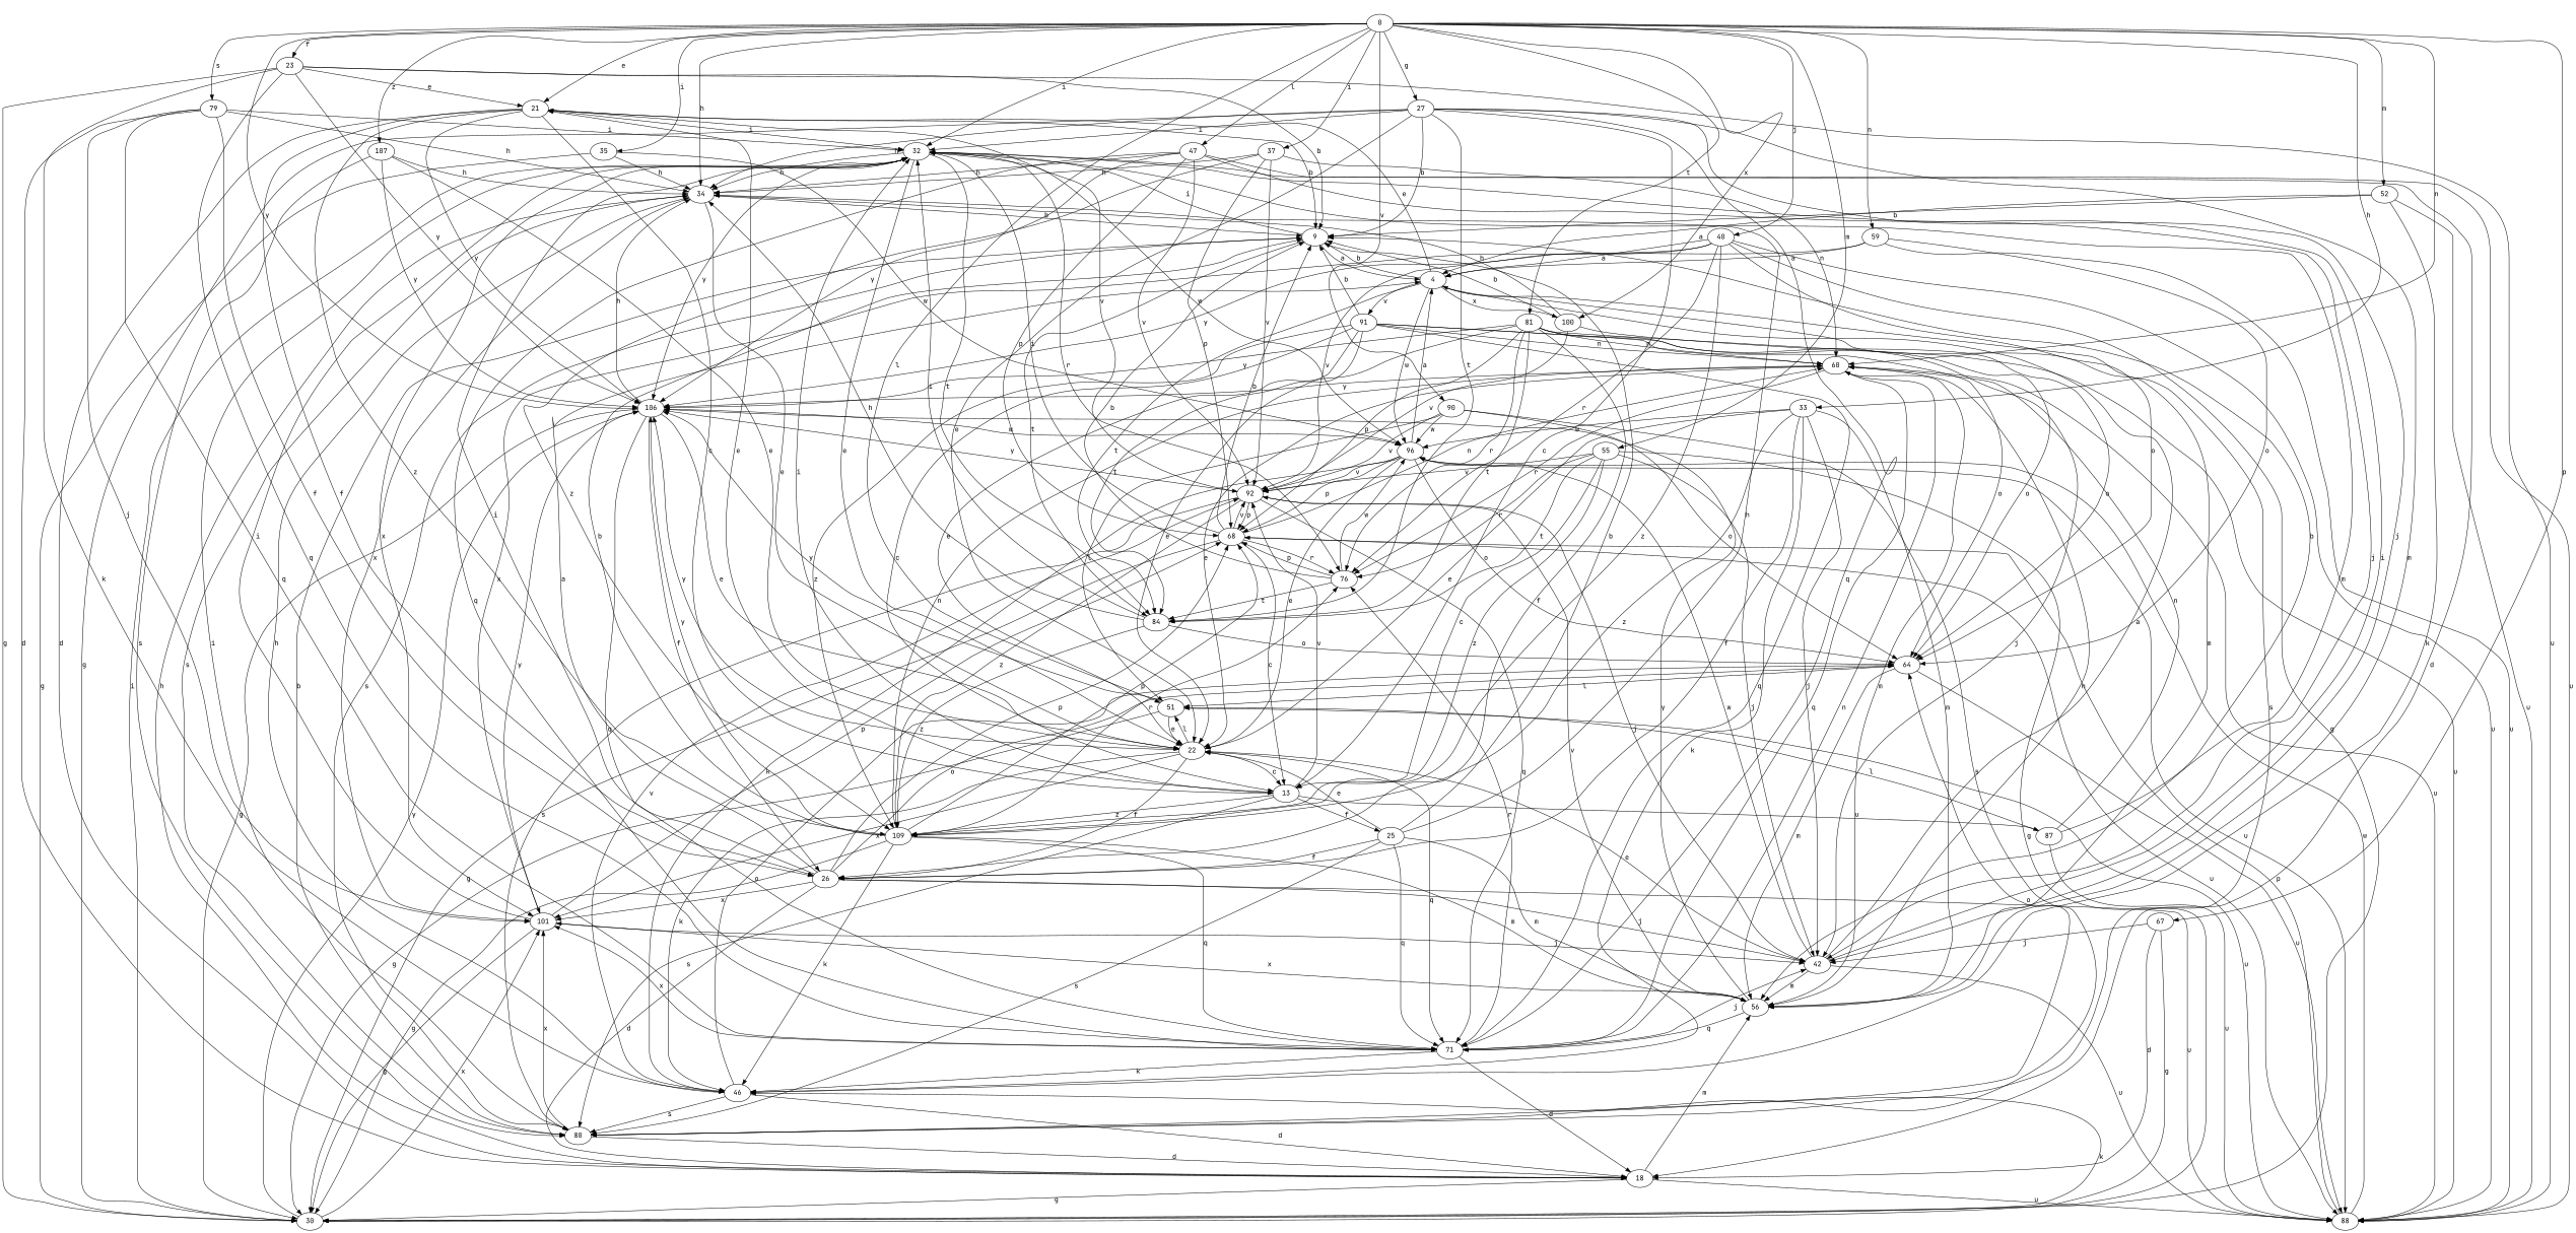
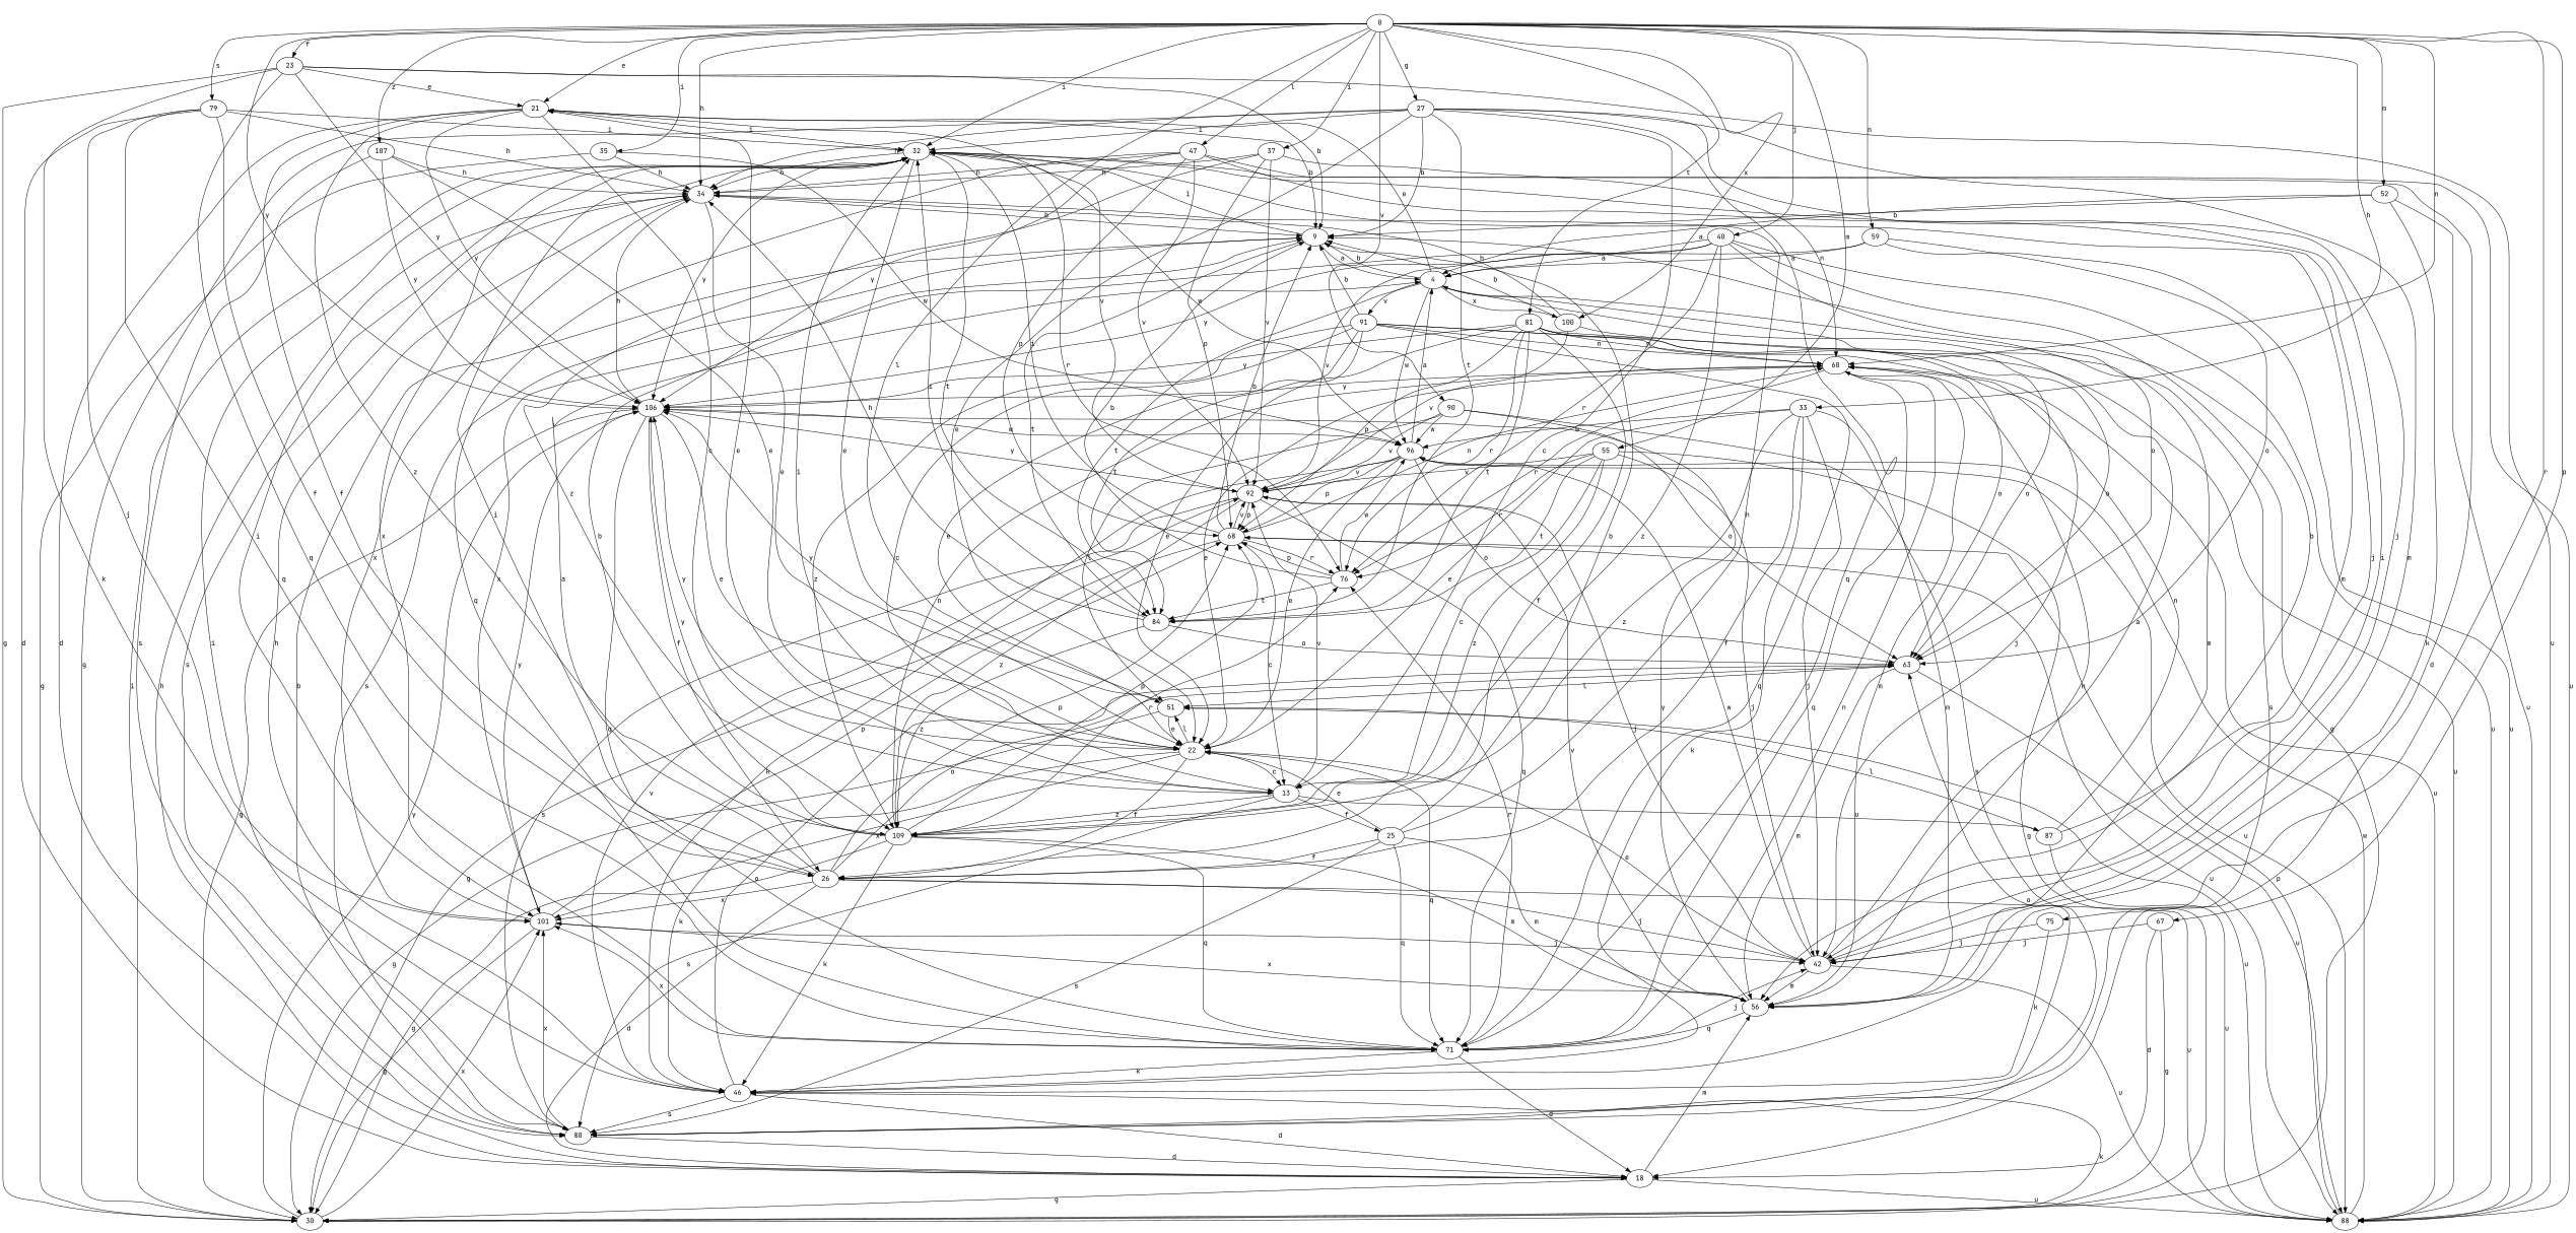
  strict digraph {
    fontname="JetBrains Mono"
    node [fontname="JetBrains Mono"]
    edge [fontname="JetBrains Mono"]
    0
    21
    23
    27
    33
    34
    35
    37
    n9 [label=32]
    40
    47
    51
    52
    55
    59
    60
    67
+   75
    79
    81
    90
    100
    106
    107
    9
    13
    92
    109
    18
    26
    30
    88
    46
    71
    56
    84
    22
    42
    96
    80
    101
    68
    76
    4
-   64
+   64 [label=63]
    91
    25
    87
    0 -> 21 [label=e]
    0 -> 23 [label=f]
    0 -> 27 [label=g]
    0 -> 33 [label=h]
    0 -> 34 [label=h]
    0 -> 35 [label=i]
    0 -> 37 [label=i]
    0 -> n9 [label=i]
    0 -> 40 [label=j]
    0 -> 47 [label=l]
    0 -> 51 [label=l]
    0 -> 52 [label=m]
    0 -> 55 [label=m]
    0 -> 59 [label=n]
    0 -> 60 [label=n]
    0 -> 67 [label=p]
+   0 -> 75 [label=r]
    0 -> 79 [label=s]
    0 -> 81 [label=t]
    0 -> 90 [label=v]
    0 -> 100 [label=x]
    0 -> 106 [label=y]
    0 -> 107 [label=z]
    21 -> n9 [label=i]
    21 -> 106 [label=y]
    21 -> 9 [label=b]
    21 -> 13 [label=c]
    21 -> 92 [label=v]
    21 -> 109 [label=z]
    21 -> 18 [label=d]
    21 -> 26 [label=f]
    23 -> 21 [label=e]
    23 -> 106 [label=y]
    23 -> 9 [label=b]
    23 -> 30 [label=g]
    23 -> 88 [label=u]
    23 -> 46 [label=k]
    23 -> 71 [label=q]
    27 -> 34 [label=h]
    27 -> n9 [label=i]
    27 -> 9 [label=b]
    27 -> 13 [label=c]
    27 -> 30 [label=g]
    27 -> 71 [label=q]
    27 -> 56 [label=m]
    27 -> 84 [label=t]
    27 -> 22 [label=e]
    27 -> 42 [label=j]
    33 -> 109 [label=z]
    33 -> 26 [label=f]
    33 -> 46 [label=k]
    33 -> 56 [label=m]
    33 -> 22 [label=e]
    33 -> 42 [label=j]
    33 -> 96 [label=w]
    34 -> 9 [label=b]
    34 -> 22 [label=e]
    34 -> 80 [label=s]
    34 -> 101 [label=x]
    35 -> 34 [label=h]
    35 -> 30 [label=g]
    35 -> 96 [label=w]
    37 -> 34 [label=h]
    37 -> 60 [label=n]
    37 -> 92 [label=v]
    37 -> 109 [label=z]
    37 -> 68 [label=p]
    n9 -> 34 [label=h]
    n9 -> 106 [label=y]
    n9 -> 18 [label=d]
    n9 -> 56 [label=m]
    n9 -> 84 [label=t]
    n9 -> 22 [label=e]
    n9 -> 96 [label=w]
    n9 -> 101 [label=x]
    n9 -> 76 [label=r]
    40 -> 92 [label=v]
    40 -> 109 [label=z]
    40 -> 30 [label=g]
    40 -> 88 [label=u]
    40 -> 101 [label=x]
    40 -> 76 [label=r]
    40 -> 4 [label=a]
    40 -> 64 [label=o]
    47 -> 34 [label=h]
    47 -> 106 [label=y]
    47 -> 92 [label=v]
    47 -> 88 [label=u]
    47 -> 71 [label=q]
    47 -> 42 [label=j]
    47 -> 68 [label=p]
    51 -> 106 [label=y]
    51 -> 30 [label=g]
    51 -> 88 [label=u]
    51 -> 22 [label=e]
    52 -> 9 [label=b]
    52 -> 88 [label=u]
    52 -> 46 [label=k]
    52 -> 4 [label=a]
    55 -> 13 [label=c]
    55 -> 92 [label=v]
    55 -> 109 [label=z]
    55 -> 30 [label=g]
    55 -> 84 [label=t]
    55 -> 42 [label=j]
    55 -> 76 [label=r]
    59 -> 106 [label=y]
    59 -> 88 [label=u]
    59 -> 4 [label=a]
    59 -> 64 [label=o]
    60 -> 106 [label=y]
    60 -> 88 [label=u]
    60 -> 71 [label=q]
    60 -> 56 [label=m]
    60 -> 22 [label=e]
    60 -> 76 [label=r]
    67 -> 18 [label=d]
    67 -> 30 [label=g]
    67 -> 42 [label=j]
+   75 -> 46 [label=k]
+   75 -> 42 [label=j]
    79 -> 34 [label=h]
    79 -> n9 [label=i]
    79 -> 18 [label=d]
    79 -> 26 [label=f]
    79 -> 71 [label=q]
    79 -> 101 [label=j]
    81 -> 60 [label=n]
    81 -> 106 [label=y]
    81 -> 26 [label=f]
    81 -> 88 [label=u]
    81 -> 84 [label=t]
    81 -> 22 [label=e]
    81 -> 68 [label=p]
    81 -> 76 [label=r]
    81 -> 64 [label=o]
    90 -> 51 [label=l]
    90 -> 92 [label=v]
    90 -> 96 [label=w]
    90 -> 80 [label=s]
    90 -> 64 [label=o]
    100 -> 34 [label=h]
    100 -> 9 [label=b]
    100 -> 92 [label=v]
    100 -> 64 [label=o]
    106 -> 34 [label=h]
    106 -> 26 [label=f]
    106 -> 30 [label=g]
    106 -> 71 [label=q]
    106 -> 22 [label=e]
    106 -> 96 [label=w]
    107 -> 34 [label=h]
    107 -> 106 [label=y]
    107 -> 22 [label=e]
    107 -> 80 [label=s]
    9 -> n9 [label=i]
    9 -> 84 [label=t]
    9 -> 80 [label=s]
    9 -> 4 [label=a]
    13 -> 21 [label=e]
    13 -> n9 [label=i]
    13 -> 92 [label=v]
    13 -> 109 [label=z]
    13 -> 80 [label=s]
    13 -> 25 [label=f]
    13 -> 87 [label=u]
    92 -> 106 [label=y]
    92 -> 109 [label=z]
    92 -> 71 [label=q]
    92 -> 42 [label=j]
    92 -> 80 [label=s]
    92 -> 68 [label=p]
    109 -> 60 [label=n]
    109 -> 106 [label=y]
    109 -> 9 [label=b]
    109 -> 30 [label=g]
    109 -> 46 [label=k]
    109 -> 71 [label=q]
    109 -> 56 [label=m]
    109 -> 68 [label=p]
    109 -> 76 [label=r]
    18 -> 34 [label=h]
    18 -> 30 [label=g]
    18 -> 88 [label=u]
    18 -> 56 [label=m]
    26 -> n9 [label=i]
    26 -> 18 [label=d]
    26 -> 88 [label=u]
    26 -> 42 [label=j]
    26 -> 101 [label=x]
    26 -> 68 [label=p]
    26 -> 4 [label=a]
    26 -> 64 [label=o]
    30 -> n9 [label=i]
    30 -> 106 [label=y]
    30 -> 46 [label=k]
    30 -> 101 [label=x]
    88 -> 96 [label=w]
    88 -> 68 [label=p]
    46 -> 34 [label=h]
    46 -> 92 [label=v]
    46 -> 18 [label=d]
    46 -> 80 [label=s]
    46 -> 64 [label=o]
    71 -> 60 [label=n]
    71 -> 18 [label=d]
    71 -> 46 [label=k]
    71 -> 42 [label=j]
    71 -> 101 [label=x]
    71 -> 76 [label=r]
    56 -> 60 [label=n]
    56 -> 106 [label=y]
    56 -> 92 [label=v]
    56 -> 71 [label=q]
    56 -> 101 [label=x]
    84 -> 34 [label=h]
    84 -> n9 [label=i]
    84 -> 109 [label=z]
    84 -> 64 [label=o]
    22 -> 51 [label=l]
    22 -> 106 [label=y]
    22 -> 13 [label=c]
    22 -> 26 [label=f]
    22 -> 46 [label=k]
    22 -> 71 [label=q]
    22 -> 101 [label=x]
    42 -> n9 [label=i]
    42 -> 88 [label=u]
    42 -> 56 [label=m]
    42 -> 22 [label=e]
    42 -> 96 [label=w]
    42 -> 4 [label=a]
    96 -> 92 [label=v]
    96 -> 88 [label=u]
    96 -> 46 [label=k]
    96 -> 22 [label=e]
    96 -> 68 [label=p]
    96 -> 4 [label=a]
    96 -> 64 [label=o]
    80 -> n9 [label=i]
    80 -> 9 [label=b]
    80 -> 18 [label=d]
    80 -> 101 [label=x]
    80 -> 64 [label=o]
    101 -> n9 [label=i]
    101 -> 106 [label=y]
    101 -> 30 [label=g]
    101 -> 42 [label=j]
    101 -> 68 [label=p]
    68 -> n9 [label=i]
    68 -> 60 [label=n]
    68 -> 9 [label=b]
    68 -> 13 [label=c]
    68 -> 92 [label=v]
    68 -> 30 [label=g]
    68 -> 88 [label=u]
    68 -> 76 [label=r]
    76 -> 9 [label=b]
    76 -> 84 [label=t]
    76 -> 96 [label=w]
    76 -> 68 [label=p]
    4 -> 21 [label=e]
    4 -> 100 [label=x]
    4 -> 9 [label=b]
    4 -> 56 [label=m]
    4 -> 84 [label=t]
    4 -> 96 [label=w]
    4 -> 80 [label=s]
    4 -> 91 [label=v]
    64 -> 51 [label=l]
    64 -> 88 [label=u]
    64 -> 56 [label=m]
    91 -> 60 [label=n]
    91 -> 9 [label=b]
    91 -> 13 [label=c]
    91 -> 109 [label=z]
    91 -> 71 [label=q]
    91 -> 84 [label=t]
    91 -> 22 [label=e]
    91 -> 42 [label=j]
    91 -> 64 [label=o]
    25 -> 34 [label=h]
    25 -> 9 [label=b]
    25 -> 26 [label=f]
    25 -> 71 [label=q]
    25 -> 56 [label=m]
    25 -> 22 [label=e]
    25 -> 80 [label=s]
    87 -> 51 [label=l]
    87 -> 60 [label=n]
    87 -> 9 [label=b]
    87 -> 88 [label=u]
  }
